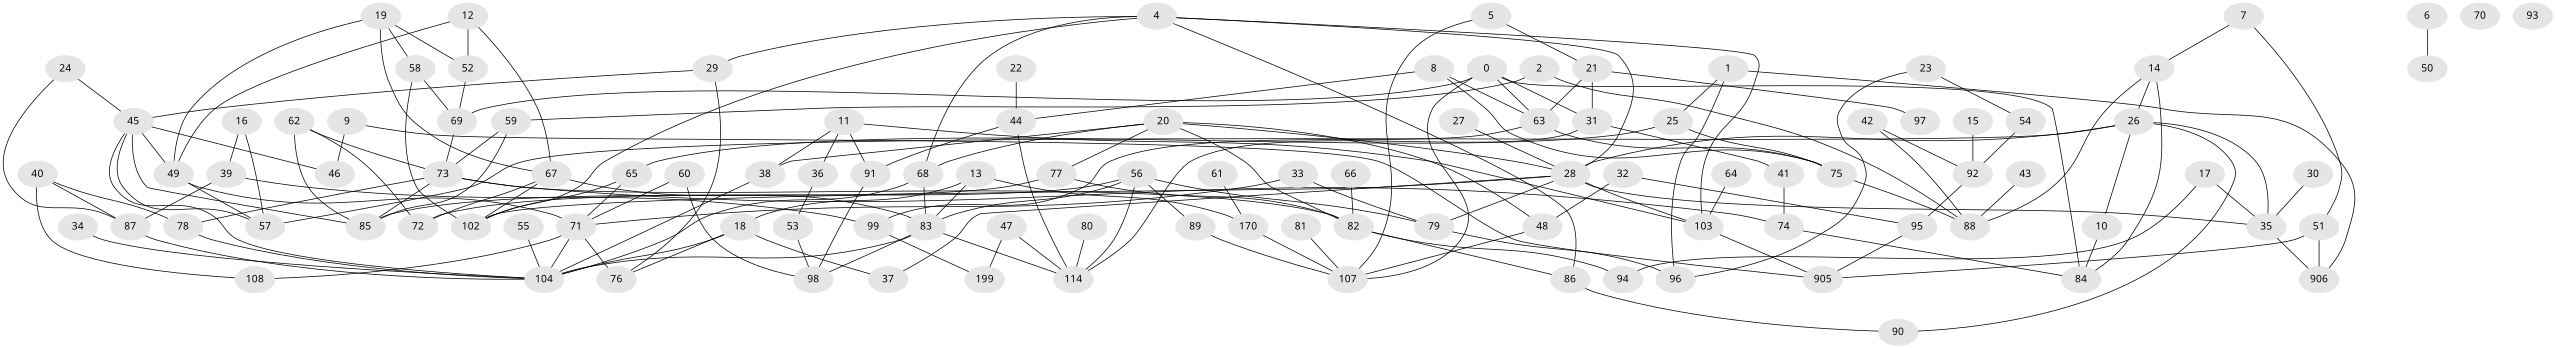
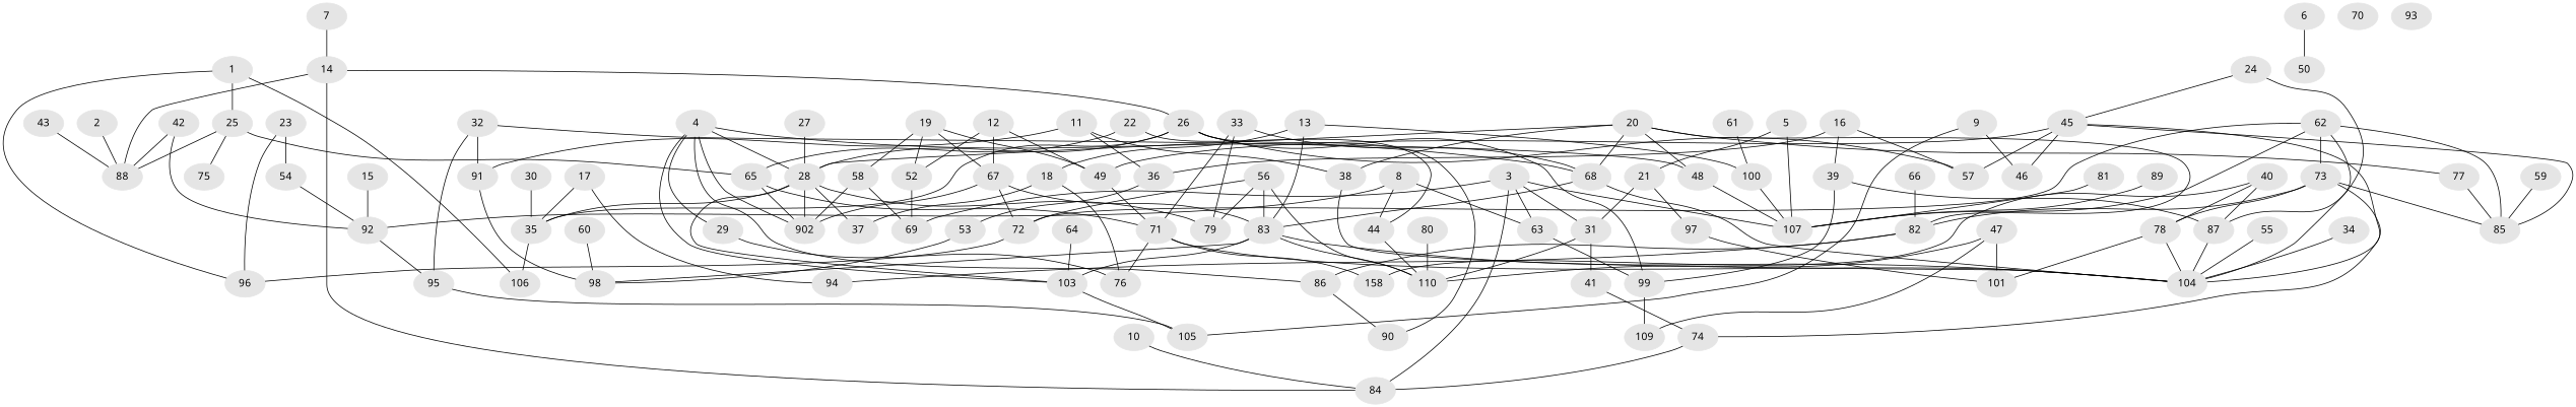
  graph {
    fontname="Noto Sans"
    node [color=gray90 fontname="Noto Sans" style=filled]
    edge [fontname="Noto Sans"]
    1
    25
    96
-   106 [label=906]
+   106
    65
    75
    2
    59
    88
    85
    73
-   3 [label=0]
+   3
    31
    63
    69
    84
    107
    41
-   110 [label=114]
+   110
    99
    4
    28
    29
    68
    86
-   102
+   102 [label=902]
    103
    35
    37
    79
    76
    45
    83
    104
    90
-   105 [label=905]
+   105
    5
    21
    97
    6
    50
    7
    14
-   51
    26
    8
    44
    92
    91
    49
    57
    71
    95
    9
    46
    10
    11
    36
    38
    53
    98
    12
    52
    67
    72
    13
    18
-   100 [label=170]
+   100
    15
    16
    39
    87
    17
    94
    19
    58
    20
    48
    77
    82
+   101
    22
    23
    54
    24
-   109 [label=199]
+   109
    27
    30
    74
    32
    33
-   108
+   108 [label=158]
    34
    40
    78
    42
    43
    47
    55
    56
    89
    60
    61
    62
    64
    66
    70
    80
    81
    93
    1 -- 25
    1 -- 96
    1 -- 106
    25 -- 65
    25 -- 75
    65 -- 102
    65 -- 71
-   75 -- 88
-   2 -- 59
+   25 -- 88
    2 -- 88
    59 -- 85
-   59 -- 73
    73 -- 85
    73 -- 82
    73 -- 74
    73 -- 78
    3 -- 31
    3 -- 63
    3 -- 69
    3 -- 84
    3 -- 107
    31 -- 41
    31 -- 110
-   63 -- 75
    63 -- 99
-   69 -- 73
    41 -- 74
    99 -- 109
    4 -- 28
    4 -- 29
    4 -- 68
    4 -- 86
    4 -- 102
    4 -- 103
    28 -- 102
    28 -- 103
    28 -- 35
    28 -- 37
    28 -- 79
    29 -- 76
-   29 -- 45
    68 -- 83
    68 -- 104
    86 -- 90
    103 -- 105
    35 -- 106
    45 -- 85
    45 -- 104
    45 -- 49
    45 -- 57
    45 -- 46
    83 -- 110
    83 -- 104
    83 -- 98
    5 -- 107
    5 -- 21
    21 -- 31
-   21 -- 63
    21 -- 97
+   97 -- 101
    6 -- 50
    7 -- 14
-   7 -- 51
    14 -- 88
    14 -- 84
    14 -- 26
-   51 -- 106
-   51 -- 105
-   26 -- 10
+   26 -- 99
    26 -- 28
    26 -- 35
    26 -- 90
    26 -- 57
    8 -- 63
    8 -- 44
-   8 -- 75
+   8 -- 92
    44 -- 110
-   44 -- 91
+   32 -- 91
    92 -- 95
    91 -- 98
-   49 -- 57
    49 -- 71
    71 -- 76
    71 -- 104
    71 -- 108
    95 -- 105
    9 -- 105
    9 -- 46
    10 -- 84
-   11 -- 103
+   83 -- 103
    11 -- 91
    11 -- 36
    11 -- 38
    36 -- 53
    38 -- 104
    53 -- 98
    12 -- 49
    12 -- 52
    12 -- 67
    52 -- 69
    67 -- 102
    67 -- 83
    67 -- 72
-   79 -- 96
+   72 -- 96
    13 -- 83
    13 -- 18
    13 -- 100
    18 -- 37
    18 -- 76
    100 -- 107
    15 -- 92
    16 -- 57
+   16 -- 36
    16 -- 39
    39 -- 99
    39 -- 87
    87 -- 104
    17 -- 35
    17 -- 94
    19 -- 49
    19 -- 52
    19 -- 67
    19 -- 58
    58 -- 69
    58 -- 102
    20 -- 28
    20 -- 68
    20 -- 38
    20 -- 48
    20 -- 77
    20 -- 82
    48 -- 107
    77 -- 85
-   77 -- 82
    82 -- 86
    82 -- 94
+   22 -- 65
    22 -- 44
    23 -- 96
    23 -- 54
    54 -- 92
    24 -- 45
    24 -- 87
    27 -- 28
    30 -- 35
    74 -- 84
    32 -- 95
    32 -- 48
+   33 -- 68
    33 -- 79
    33 -- 71
    34 -- 104
    40 -- 87
    40 -- 108
    40 -- 78
    78 -- 104
+   78 -- 101
    42 -- 88
    42 -- 92
    43 -- 88
    47 -- 110
+   47 -- 101
    47 -- 109
    55 -- 104
    56 -- 110
    56 -- 79
    56 -- 83
    56 -- 72
-   56 -- 89
    89 -- 107
-   60 -- 71
    60 -- 98
    61 -- 100
    62 -- 85
    62 -- 73
-   18 -- 104
+   62 -- 107
+   62 -- 104
    62 -- 72
    64 -- 103
    66 -- 82
    80 -- 110
    81 -- 107
  }
